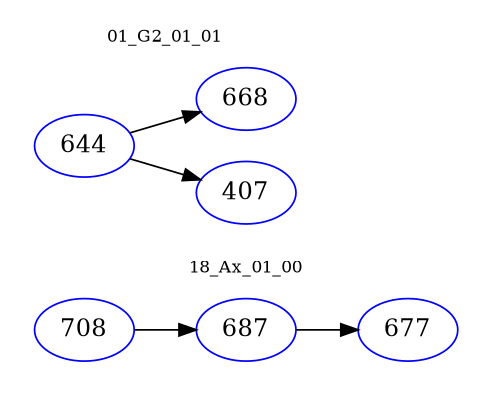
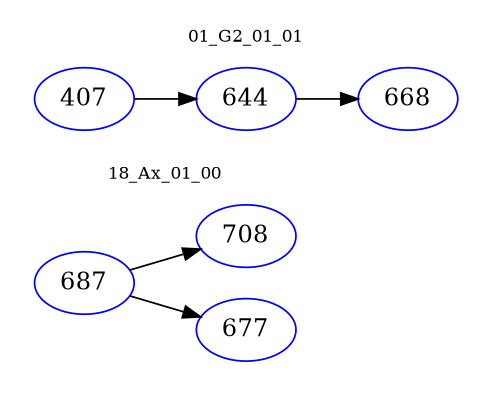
  digraph {
    rankdir=LR
    node [color=blue]
    edge [color=black]
    n1 [label=687]
    n2 [label=677]
    n3 [label=708]
    n4 [label=644]
    n5 [label=407]
    n6 [label=668]
    subgraph cluster_1 {
      color=white
      fontsize=10
      label="18_Ax_01_00"
      n1
      n2
      n3
    }
    subgraph cluster_2 {
      color=white
      fontsize=10
      label="01_G2_01_01"
      n4
      n5
      n6
    }
    n1 -> n2
-   n3 -> n1
-   n4 -> n5
+   n1 -> n3
+   n5 -> n4
    n4 -> n6
  }
